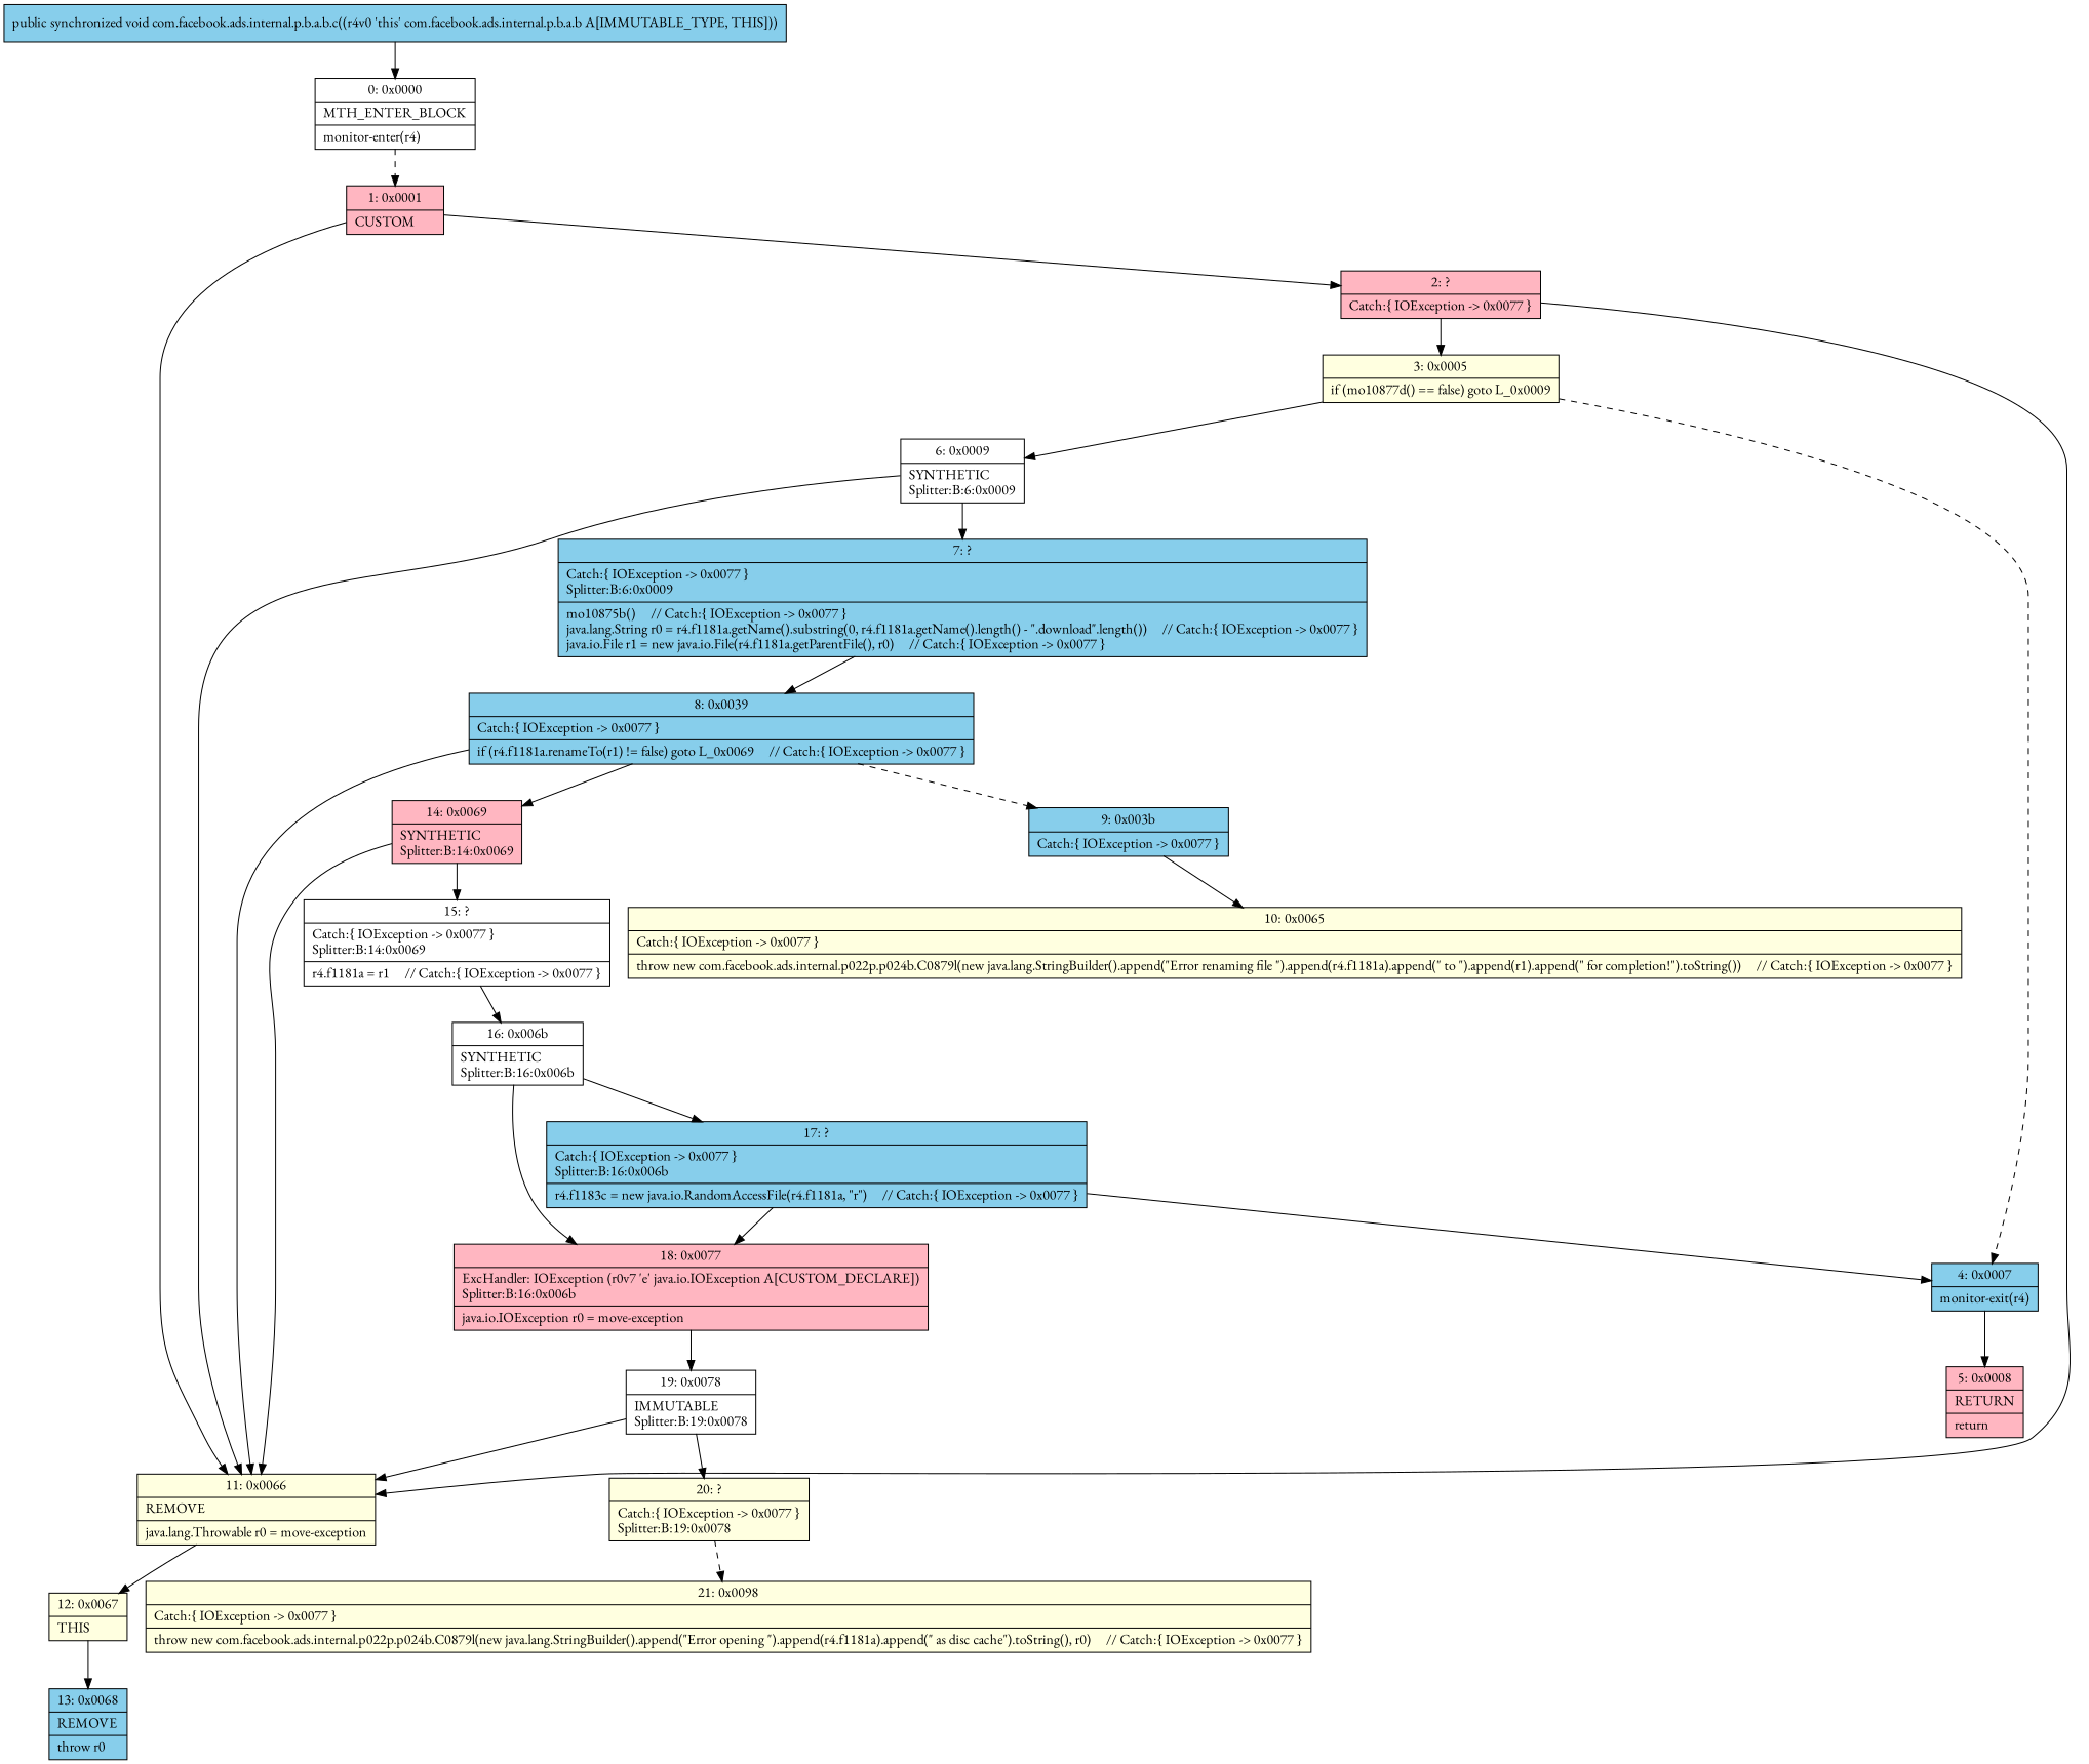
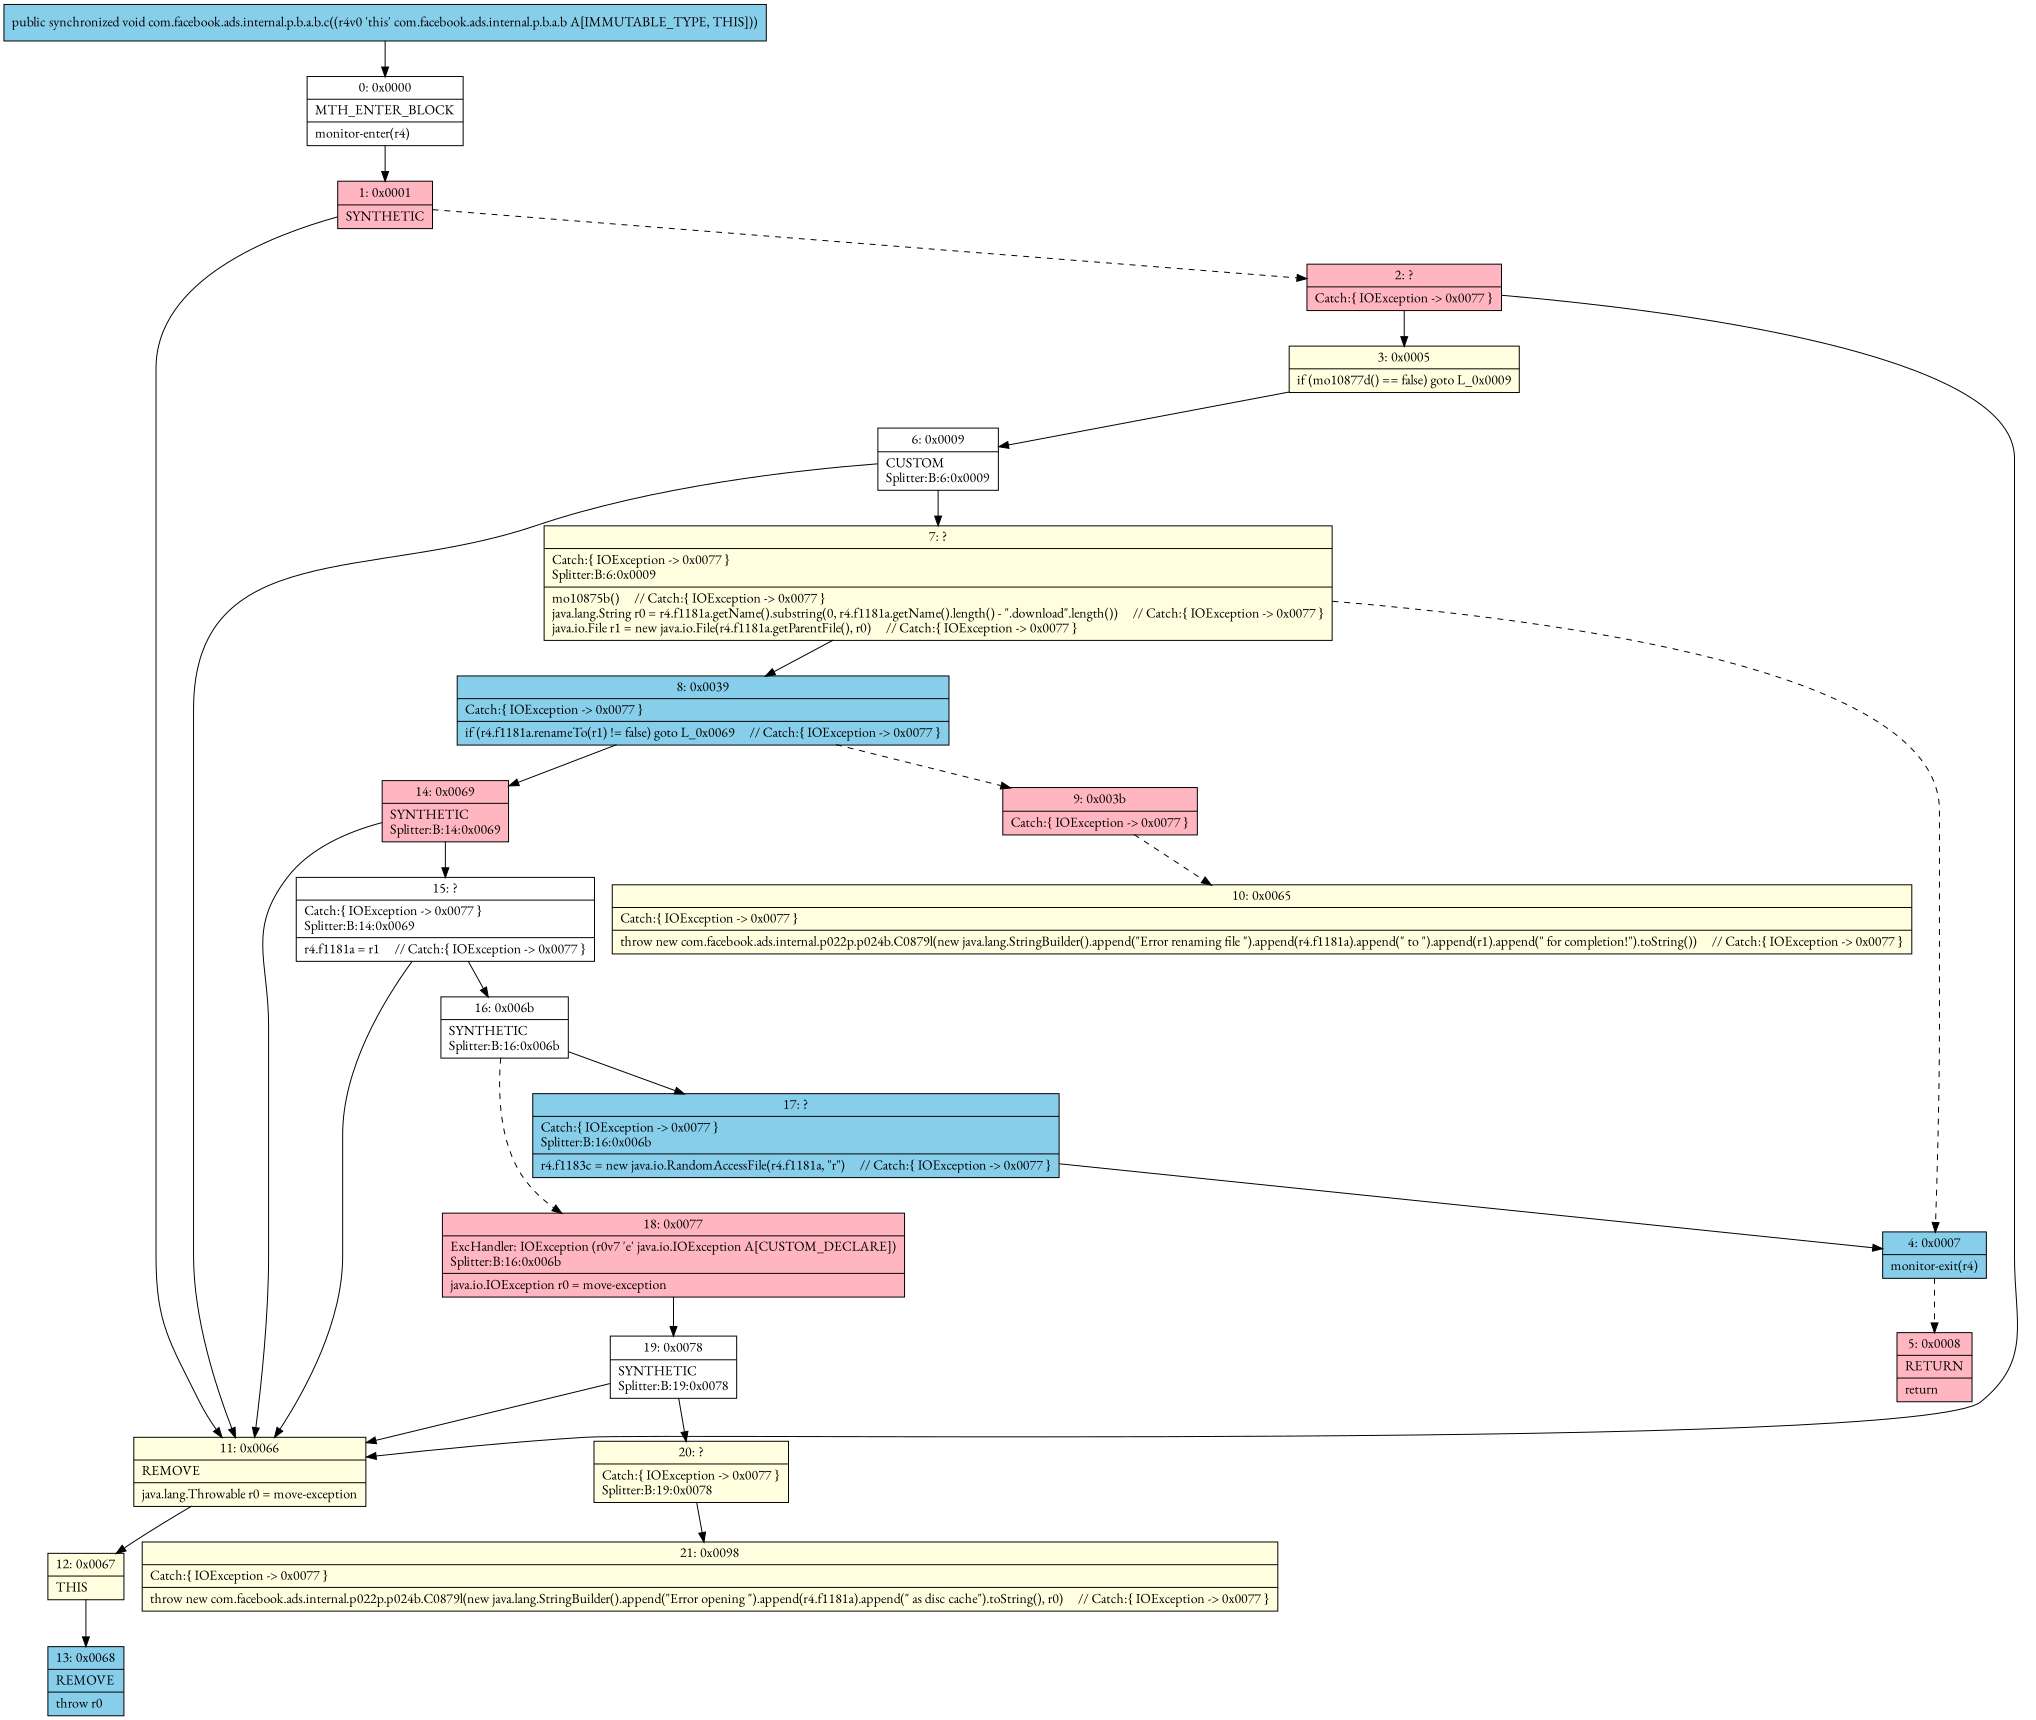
  digraph {
    fontname="EB Garamond"
    node [fillcolor=lightyellow fontname="EB Garamond" shape=record style=filled]
    edge [fontname="EB Garamond"]
    n1 [fillcolor=white label="{0\:\ 0x0000|MTH_ENTER_BLOCK\l|monitor\-enter(r4)\l}"]
-   n2 [fillcolor=lightpink label="{1\:\ 0x0001|CUSTOM\l}"]
+   n2 [fillcolor=lightpink label="{1\:\ 0x0001|SYNTHETIC\l}"]
    n3 [fillcolor=lightpink label="{2\:\ ?|Catch:\{ IOException \-\> 0x0077 \}\l}"]
    n4 [label="{11\:\ 0x0066|REMOVE\l|java.lang.Throwable r0 = move\-exception\l}"]
    n5 [label="{3\:\ 0x0005|if (mo10877d() == false) goto L_0x0009\l}"]
    n6 [label="{12\:\ 0x0067|THIS\l}"]
    n7 [fillcolor=skyblue label="{4\:\ 0x0007|monitor\-exit(r4)\l}"]
-   n8 [fillcolor=white label="{6\:\ 0x0009|SYNTHETIC\lSplitter:B:6:0x0009\l}"]
+   n8 [fillcolor=white label="{6\:\ 0x0009|CUSTOM\lSplitter:B:6:0x0009\l}"]
    n9 [fillcolor=lightpink label="{5\:\ 0x0008|RETURN\l|return\l}"]
-   n10 [fillcolor=skyblue label="{7\:\ ?|Catch:\{ IOException \-\> 0x0077 \}\lSplitter:B:6:0x0009\l|mo10875b()     \/\/ Catch:\{ IOException \-\> 0x0077 \}\ljava.lang.String r0 = r4.f1181a.getName().substring(0, r4.f1181a.getName().length() \- \".download\".length())     \/\/ Catch:\{ IOException \-\> 0x0077 \}\ljava.io.File r1 = new java.io.File(r4.f1181a.getParentFile(), r0)     \/\/ Catch:\{ IOException \-\> 0x0077 \}\l}"]
+   n10 [label="{7\:\ ?|Catch:\{ IOException \-\> 0x0077 \}\lSplitter:B:6:0x0009\l|mo10875b()     \/\/ Catch:\{ IOException \-\> 0x0077 \}\ljava.lang.String r0 = r4.f1181a.getName().substring(0, r4.f1181a.getName().length() \- \".download\".length())     \/\/ Catch:\{ IOException \-\> 0x0077 \}\ljava.io.File r1 = new java.io.File(r4.f1181a.getParentFile(), r0)     \/\/ Catch:\{ IOException \-\> 0x0077 \}\l}"]
    n11 [fillcolor=skyblue label="{8\:\ 0x0039|Catch:\{ IOException \-\> 0x0077 \}\l|if (r4.f1181a.renameTo(r1) != false) goto L_0x0069     \/\/ Catch:\{ IOException \-\> 0x0077 \}\l}"]
-   n12 [fillcolor=skyblue label="{9\:\ 0x003b|Catch:\{ IOException \-\> 0x0077 \}\l}"]
+   n12 [fillcolor=lightpink label="{9\:\ 0x003b|Catch:\{ IOException \-\> 0x0077 \}\l}"]
    n13 [fillcolor=lightpink label="{14\:\ 0x0069|SYNTHETIC\lSplitter:B:14:0x0069\l}"]
    n14 [label="{10\:\ 0x0065|Catch:\{ IOException \-\> 0x0077 \}\l|throw new com.facebook.ads.internal.p022p.p024b.C0879l(new java.lang.StringBuilder().append(\"Error renaming file \").append(r4.f1181a).append(\" to \").append(r1).append(\" for completion!\").toString())     \/\/ Catch:\{ IOException \-\> 0x0077 \}\l}"]
    n15 [fillcolor=white label="{15\:\ ?|Catch:\{ IOException \-\> 0x0077 \}\lSplitter:B:14:0x0069\l|r4.f1181a = r1     \/\/ Catch:\{ IOException \-\> 0x0077 \}\l}"]
    n16 [fillcolor=skyblue label="{13\:\ 0x0068|REMOVE\l|throw r0\l}"]
    n17 [fillcolor=white label="{16\:\ 0x006b|SYNTHETIC\lSplitter:B:16:0x006b\l}"]
    n18 [fillcolor=skyblue label="{17\:\ ?|Catch:\{ IOException \-\> 0x0077 \}\lSplitter:B:16:0x006b\l|r4.f1183c = new java.io.RandomAccessFile(r4.f1181a, \"r\")     \/\/ Catch:\{ IOException \-\> 0x0077 \}\l}"]
    n19 [fillcolor=lightpink label="{18\:\ 0x0077|ExcHandler: IOException (r0v7 'e' java.io.IOException A[CUSTOM_DECLARE])\lSplitter:B:16:0x006b\l|java.io.IOException r0 = move\-exception\l}"]
-   n20 [fillcolor=white label="{19\:\ 0x0078|IMMUTABLE\lSplitter:B:19:0x0078\l}"]
+   n20 [fillcolor=white label="{19\:\ 0x0078|SYNTHETIC\lSplitter:B:19:0x0078\l}"]
    n21 [label="{20\:\ ?|Catch:\{ IOException \-\> 0x0077 \}\lSplitter:B:19:0x0078\l}"]
    n22 [label="{21\:\ 0x0098|Catch:\{ IOException \-\> 0x0077 \}\l|throw new com.facebook.ads.internal.p022p.p024b.C0879l(new java.lang.StringBuilder().append(\"Error opening \").append(r4.f1181a).append(\" as disc cache\").toString(), r0)     \/\/ Catch:\{ IOException \-\> 0x0077 \}\l}"]
    n23 [fillcolor=skyblue label="{public synchronized void com.facebook.ads.internal.p.b.a.b.c((r4v0 'this' com.facebook.ads.internal.p.b.a.b A[IMMUTABLE_TYPE, THIS])) }"]
-   n1 -> n2 [style=dashed]
-   n2 -> n3
+   n1 -> n2
+   n2 -> n3 [style=dashed]
    n2 -> n4
    n3 -> n4
    n3 -> n5
    n4 -> n6
-   n5 -> n7 [style=dashed]
+   n10 -> n7 [style=dashed]
    n5 -> n8
    n6 -> n16
-   n7 -> n9
+   n7 -> n9 [style=dashed]
    n8 -> n4
    n8 -> n10
    n10 -> n11
    n11 -> n12 [style=dashed]
    n11 -> n13
-   n12 -> n14
+   n12 -> n14 [style=dashed]
    n13 -> n4
    n13 -> n15
-   n11 -> n4
+   n15 -> n4
    n15 -> n17
    n17 -> n18
-   n17 -> n19
+   n17 -> n19 [style=dashed]
    n18 -> n7
-   n18 -> n19
    n19 -> n20
    n20 -> n4
    n20 -> n21
-   n21 -> n22 [style=dashed]
+   n21 -> n22
    n23 -> n1
  }
